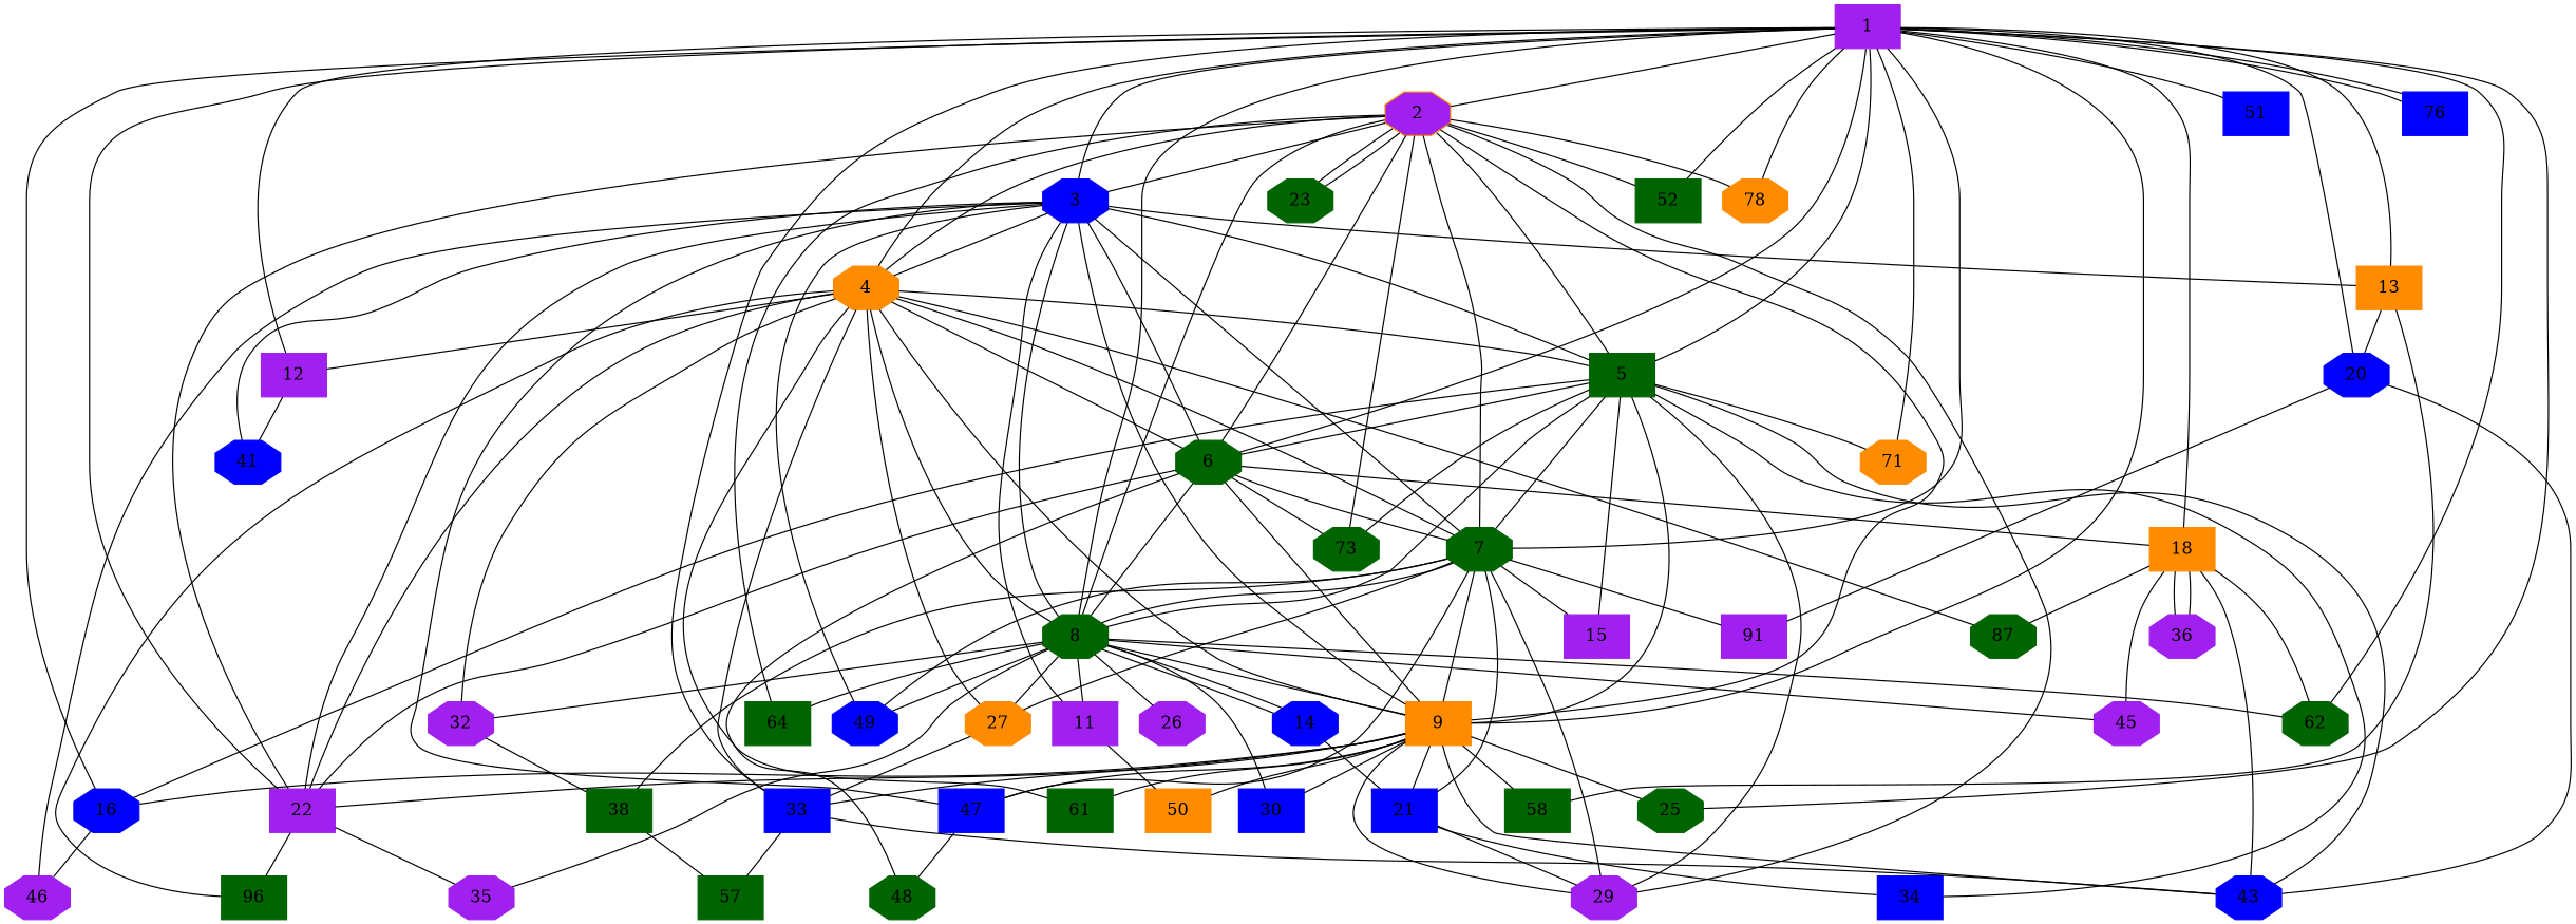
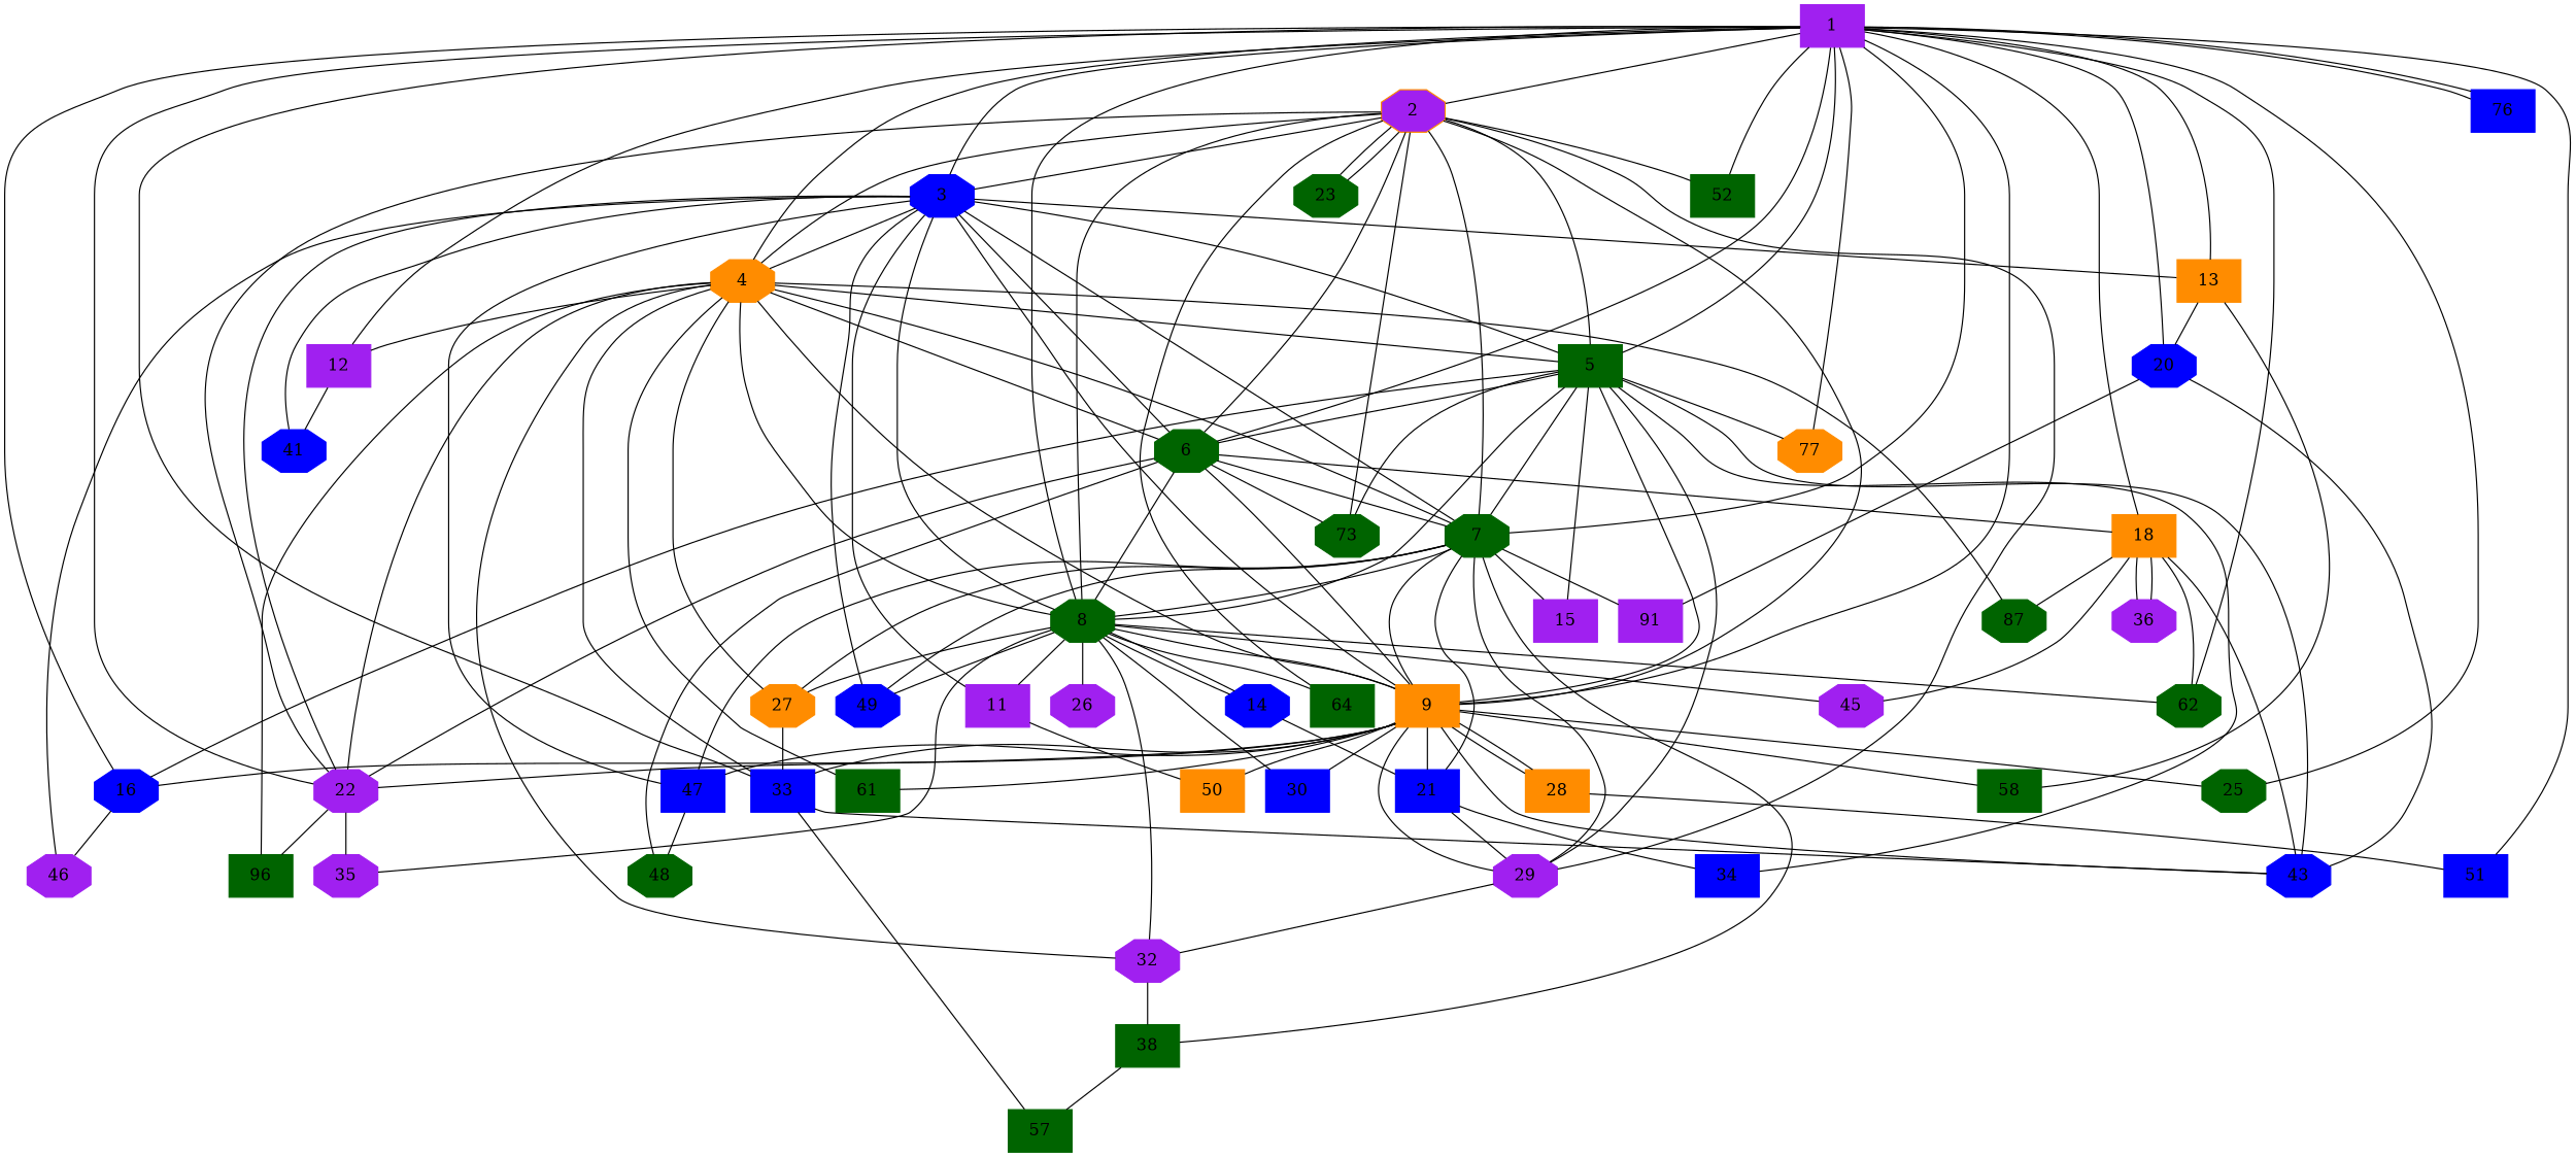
  graph {
    node [color=darkgreen shape=octagon style=filled]
    1 [color=purple shape=box super="+24"]
    2 [color=darkorange fillcolor=purple]
    3 [color=blue]
    4 [color=darkorange]
    5 [shape=box]
    6 [super="+65+44+67"]
    7 [super="+60"]
    8 [super="+17+19"]
    9 [color=darkorange shape=box super="+59+102+89+106+10+80+39+79+81+88"]
    12 [color=purple shape=box]
    13 [color=darkorange shape=box]
    16 [color=blue super="+63"]
    18 [color=darkorange shape=box]
    20 [color=blue]
-   22 [color=purple shape=box super="+56+54"]
+   22 [color=purple super="+56+54"]
    25
    33 [color=blue shape=box super="+45+53"]
    51 [color=blue shape=box]
    52 [shape=box]
    62 [super="+84"]
    76 [color=blue shape=box]
-   77 [color=darkorange label=71]
-   78 [color=darkorange]
+   77 [color=darkorange]
    23
    29 [color=purple super="+93+103"]
    64 [shape=box]
    73 [super="+82"]
    11 [color=purple shape=box]
    41 [color=blue]
    46 [color=purple]
    47 [color=blue shape=box super="+69"]
    49 [color=blue super="+74"]
    27 [color=darkorange super="+108"]
    32 [color=purple super="+72"]
    61 [shape=box]
    87
    96 [shape=box]
    15 [color=purple shape=box]
    34 [color=blue shape=box]
    43 [color=blue super="+100+68+66"]
    48
    21 [color=blue shape=box super="+70"]
    38 [shape=box]
    91 [color=purple shape=box]
    14 [color=blue]
    26 [color=purple]
    30 [color=blue shape=box]
    35 [color=purple]
    n49 [color=purple label=45 super="+95"]
+   28 [color=darkorange shape=box]
    50 [color=darkorange shape=box]
    58 [shape=box]
    36 [color=purple]
    57 [shape=box]
    1 -- 2
    1 -- 3
    1 -- 4
    1 -- 5 [weight=3]
    1 -- 6 [weight=3]
    1 -- 7
    1 -- 8
    1 -- 9 [weight=5]
    1 -- 12 [weight=2]
    1 -- 13
    1 -- 16
    1 -- 18
    1 -- 20
    1 -- 22 [weight=2]
    1 -- 25
    1 -- 33 [weight=2]
    1 -- 51
    1 -- 52
    1 -- 62
    1 -- 76
    1 -- 76
    1 -- 77
-   1 -- 78
    2 -- 3
    2 -- 4
    2 -- 5
    2 -- 6 [weight=2]
    2 -- 7 [weight=2]
    2 -- 8 [weight=2]
    2 -- 9 [weight=3]
    2 -- 22
    2 -- 52
-   2 -- 78
    2 -- 23
    2 -- 23
    2 -- 29
    2 -- 64
    2 -- 73
    3 -- 4
    3 -- 5
    3 -- 6 [weight=2]
    3 -- 7
    3 -- 8
    3 -- 9 [weight=2]
    3 -- 13
    3 -- 22
    3 -- 11
    3 -- 41
    3 -- 46
    3 -- 47
    3 -- 49
    4 -- 5
    4 -- 6
    4 -- 7
    4 -- 8 [weight=2]
    4 -- 9 [weight=3]
    4 -- 12
    4 -- 22
    4 -- 33
    4 -- 27
    4 -- 32
    4 -- 61
    4 -- 87
    4 -- 96
    5 -- 6
    5 -- 7
    5 -- 8 [weight=2]
    5 -- 9 [weight=2]
    5 -- 16
    5 -- 77
    5 -- 29
    5 -- 73
    5 -- 15
    5 -- 34
    5 -- 43
    6 -- 7
    6 -- 8 [weight=3]
    6 -- 9 [weight=2]
    6 -- 18
    6 -- 22
    6 -- 73
    6 -- 48
    7 -- 8
    7 -- 9 [weight=3]
    7 -- 29
    7 -- 47
    7 -- 49
    7 -- 27
    7 -- 15
    7 -- 21
    7 -- 38
    7 -- 91
    8 -- 9 [weight=6]
    8 -- 62
    8 -- 64
    8 -- 11
    8 -- 49
    8 -- 27
    8 -- 32
    8 -- 14
    8 -- 14
    8 -- 26 [weight=2]
    8 -- 30
    8 -- 35
    8 -- n49 [weight=2]
    9 -- 16
    9 -- 22 [weight=3]
    9 -- 25 [weight=2]
    9 -- 33 [weight=2]
    9 -- 29
    9 -- 47
    9 -- 61
    9 -- 43
    9 -- 21
    9 -- 30
+   9 -- 28
+   9 -- 28
    9 -- 50
    9 -- 58
    12 -- 41
    13 -- 20
    13 -- 58
    16 -- 46
    18 -- 62
    18 -- 87
    18 -- 43
    18 -- n49
    18 -- 36
    18 -- 36
    20 -- 43
    20 -- 91
    22 -- 96
    22 -- 35
    33 -- 43
    33 -- 57
+   29 -- 32
    11 -- 50
    47 -- 48
    27 -- 33
    32 -- 38
    21 -- 29
    21 -- 34
    38 -- 57
    14 -- 21
+   28 -- 51
  }
